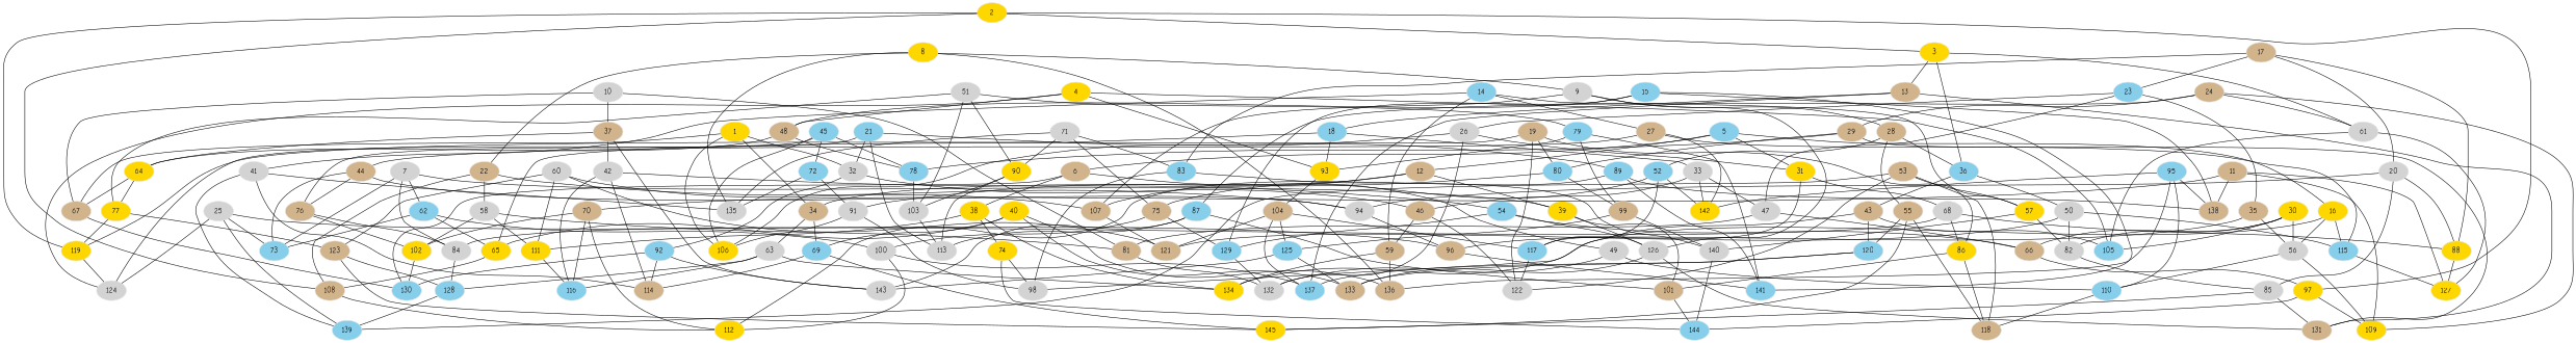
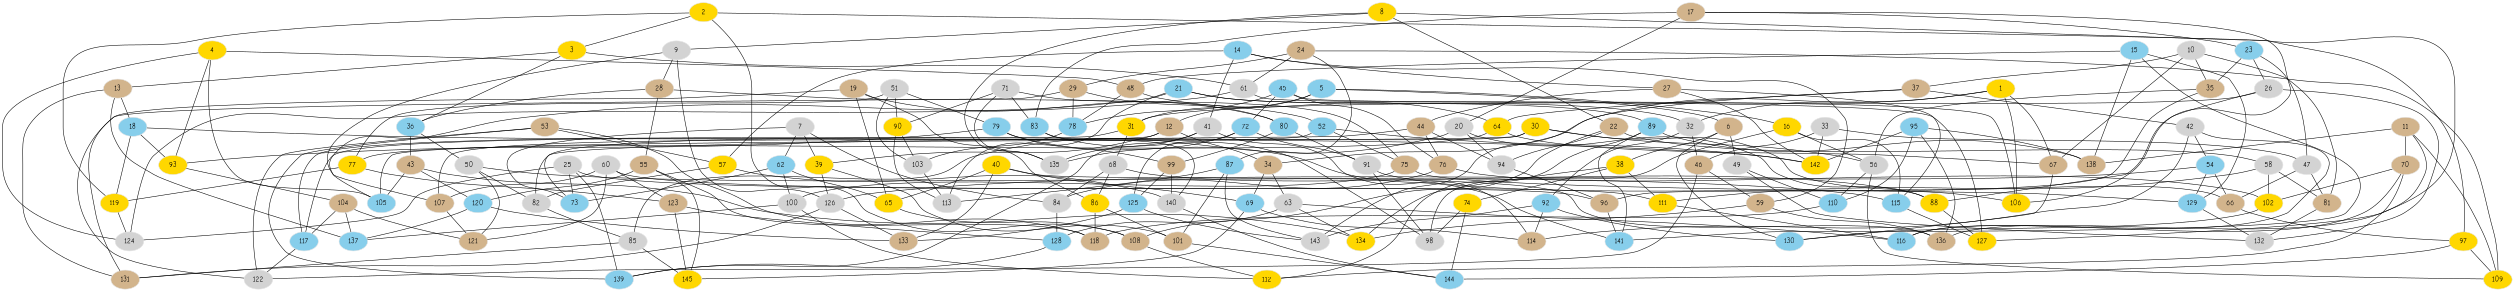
  graph {
    fontname="Comic Neue"
    node [color=gray90 fillcolor=tan fontname="Comic Neue" style=filled]
    edge [fontname="Comic Neue"]
    1 [fillcolor=gold]
    32 [fillcolor=lightgrey]
    34
    67
    106 [fillcolor=gold]
    46
    92 [fillcolor=skyblue]
    63 [fillcolor=lightgrey]
    69 [fillcolor=skyblue]
    130 [fillcolor=skyblue]
    2 [fillcolor=gold]
    3 [fillcolor=gold]
    97 [fillcolor=gold]
    108
    119 [fillcolor=gold]
    13
    36 [fillcolor=skyblue]
    61 [fillcolor=lightgrey]
    109 [fillcolor=gold]
    144 [fillcolor=skyblue]
    112 [fillcolor=gold]
    124 [fillcolor=lightgrey]
    18 [fillcolor=skyblue]
    131
    137 [fillcolor=skyblue]
    43
    50 [fillcolor=lightgrey]
    105 [fillcolor=skyblue]
    127 [fillcolor=gold]
    4 [fillcolor=gold]
    48
    93 [fillcolor=gold]
    78 [fillcolor=skyblue]
    64 [fillcolor=gold]
    104
    5 [fillcolor=skyblue]
    6
    12
    16 [fillcolor=gold]
    31 [fillcolor=gold]
    38 [fillcolor=gold]
    49 [fillcolor=lightgrey]
    39 [fillcolor=gold]
    107
    56 [fillcolor=lightgrey]
    98 [fillcolor=lightgrey]
    115 [fillcolor=skyblue]
    68 [fillcolor=lightgrey]
    117 [fillcolor=skyblue]
    74 [fillcolor=gold]
    111 [fillcolor=gold]
    134 [fillcolor=gold]
    132 [fillcolor=lightgrey]
    110 [fillcolor=skyblue]
    7 [fillcolor=lightgrey]
    62 [fillcolor=skyblue]
    73 [fillcolor=skyblue]
    84 [fillcolor=lightgrey]
    126 [fillcolor=lightgrey]
    101
    65 [fillcolor=gold]
    100 [fillcolor=lightgrey]
    128 [fillcolor=skyblue]
    8 [fillcolor=gold]
    9 [fillcolor=lightgrey]
    22
    135 [fillcolor=lightgrey]
    136
    28
    94 [fillcolor=lightgrey]
    58 [fillcolor=lightgrey]
    52 [fillcolor=skyblue]
    55
    121
    133
    10 [fillcolor=lightgrey]
    35
    37
    81
    96
    42 [fillcolor=lightgrey]
    143 [fillcolor=lightgrey]
    11
    70
    138
    116 [fillcolor=skyblue]
    102 [fillcolor=gold]
    33 [fillcolor=lightgrey]
    14 [fillcolor=skyblue]
    27
    41 [fillcolor=lightgrey]
    57 [fillcolor=gold]
    59
    44
    142 [fillcolor=gold]
    139 [fillcolor=skyblue]
    114
    82 [fillcolor=lightgrey]
    140 [fillcolor=lightgrey]
    15 [fillcolor=skyblue]
    129 [fillcolor=skyblue]
    141 [fillcolor=skyblue]
    20 [fillcolor=lightgrey]
    17
    23 [fillcolor=skyblue]
    83 [fillcolor=skyblue]
    88 [fillcolor=gold]
    85 [fillcolor=lightgrey]
    26 [fillcolor=lightgrey]
    47 [fillcolor=lightgrey]
    19
    80 [fillcolor=skyblue]
    86 [fillcolor=gold]
    122 [fillcolor=lightgrey]
    91 [fillcolor=lightgrey]
    99
    118
    145 [fillcolor=gold]
    21 [fillcolor=skyblue]
    89 [fillcolor=skyblue]
    113 [fillcolor=lightgrey]
    66
    24
    29
    87 [fillcolor=skyblue]
    25 [fillcolor=lightgrey]
    76
    75
    120 [fillcolor=skyblue]
    103 [fillcolor=lightgrey]
    30 [fillcolor=gold]
    54 [fillcolor=skyblue]
    77 [fillcolor=gold]
    40 [fillcolor=gold]
    45 [fillcolor=skyblue]
    72 [fillcolor=skyblue]
    125 [fillcolor=skyblue]
    51 [fillcolor=lightgrey]
    79 [fillcolor=skyblue]
    90 [fillcolor=gold]
    123
    53
    60 [fillcolor=lightgrey]
    71 [fillcolor=lightgrey]
    95 [fillcolor=skyblue]
    1 -- 32
    1 -- 34
    1 -- 67
    1 -- 106
    32 -- 46
    32 -- 92
    34 -- 63
    34 -- 69
    67 -- 130
    46 -- 59
    46 -- 122
    92 -- 130
    92 -- 143
    92 -- 114
    63 -- 134
    63 -- 128
    63 -- 116
    69 -- 114
    69 -- 145
    2 -- 3
    2 -- 97
    2 -- 108
    2 -- 119
    3 -- 13
    3 -- 36
    3 -- 61
    97 -- 109
    97 -- 144
    108 -- 112
    119 -- 124
    13 -- 18
    13 -- 131
    13 -- 137
    36 -- 43
    36 -- 50
    61 -- 105
    61 -- 127
    18 -- 119
    18 -- 93
-   18 -- 33
+   18 -- 142
    43 -- 105
    43 -- 134
    43 -- 120
    50 -- 115
    50 -- 121
    50 -- 82
    4 -- 124
    4 -- 105
    4 -- 48
    4 -- 93
    48 -- 78
    48 -- 64
    93 -- 104
    78 -- 103
    64 -- 67
    64 -- 77
    104 -- 137
    104 -- 117
    104 -- 121
    5 -- 6
    5 -- 12
    5 -- 16
    5 -- 31
    6 -- 130
    6 -- 38
    6 -- 49
    12 -- 34
    12 -- 39
    12 -- 107
    16 -- 56
    16 -- 98
    16 -- 115
    31 -- 68
    31 -- 117
    38 -- 74
    38 -- 111
    38 -- 134
    49 -- 132
    49 -- 110
    39 -- 126
    39 -- 101
    107 -- 121
    56 -- 109
    56 -- 110
    115 -- 127
    68 -- 84
    68 -- 88
    68 -- 86
    117 -- 122
    74 -- 144
    74 -- 98
    111 -- 116
    110 -- 118
    7 -- 39
    7 -- 62
    7 -- 73
    7 -- 84
    62 -- 73
    62 -- 65
    62 -- 100
    84 -- 128
    126 -- 131
    126 -- 133
    101 -- 144
    65 -- 108
    100 -- 112
    100 -- 137
    128 -- 139
    8 -- 9
    8 -- 22
    8 -- 135
    8 -- 136
    9 -- 107
    9 -- 126
    9 -- 28
    22 -- 108
    22 -- 94
    22 -- 58
    28 -- 36
    28 -- 52
    28 -- 55
    94 -- 96
    58 -- 111
    58 -- 81
    58 -- 102
    52 -- 117
    52 -- 142
    52 -- 75
    55 -- 118
    55 -- 145
    55 -- 120
    10 -- 67
+   10 -- 35
    10 -- 37
    10 -- 81
    35 -- 56
    35 -- 96
    37 -- 64
    37 -- 42
    37 -- 143
    81 -- 132
    96 -- 141
    42 -- 116
    42 -- 114
    42 -- 54
    11 -- 109
    11 -- 127
    11 -- 70
    11 -- 138
    70 -- 112
    70 -- 116
    70 -- 102
    102 -- 130
    33 -- 46
    33 -- 142
    33 -- 47
    14 -- 27
    14 -- 41
    14 -- 57
    14 -- 59
    27 -- 115
    27 -- 44
    27 -- 142
    41 -- 135
    41 -- 139
    41 -- 114
    57 -- 82
    57 -- 140
    59 -- 134
    59 -- 136
    44 -- 73
    44 -- 94
    44 -- 76
    82 -- 85
    140 -- 144
    15 -- 48
    15 -- 138
    15 -- 129
    15 -- 141
    129 -- 132
    20 -- 94
    20 -- 88
    20 -- 85
    17 -- 20
    17 -- 23
    17 -- 83
    17 -- 88
    23 -- 35
    23 -- 26
    23 -- 47
    83 -- 98
    83 -- 140
    88 -- 127
    85 -- 131
    85 -- 145
    26 -- 106
    26 -- 31
    26 -- 132
    47 -- 81
    47 -- 66
    19 -- 65
    19 -- 80
    19 -- 86
    19 -- 122
    80 -- 91
    80 -- 99
    86 -- 101
    86 -- 118
    91 -- 106
    91 -- 98
    99 -- 140
    99 -- 125
    21 -- 32
    21 -- 124
    21 -- 89
    21 -- 113
    89 -- 112
    89 -- 138
    89 -- 141
    66 -- 97
    24 -- 61
    24 -- 109
    24 -- 29
    24 -- 87
    29 -- 131
    29 -- 78
    29 -- 80
    87 -- 101
    87 -- 143
    87 -- 113
    25 -- 124
    25 -- 73
    25 -- 96
    25 -- 139
    76 -- 84
    76 -- 102
    75 -- 100
    75 -- 129
    120 -- 137
    120 -- 133
    103 -- 113
    30 -- 105
    30 -- 56
    30 -- 82
    30 -- 66
    54 -- 126
    54 -- 129
    54 -- 66
    77 -- 119
    77 -- 123
    40 -- 69
    40 -- 65
    40 -- 136
    40 -- 133
    45 -- 106
    45 -- 78
    45 -- 76
    45 -- 72
    72 -- 135
    72 -- 91
-   104 -- 125
+   72 -- 125
    125 -- 133
    125 -- 143
    51 -- 103
    51 -- 77
    51 -- 79
    51 -- 90
    79 -- 93
    79 -- 141
    79 -- 99
    90 -- 113
    90 -- 103
    123 -- 128
    123 -- 145
    53 -- 57
    53 -- 139
    53 -- 122
    53 -- 118
    60 -- 107
    60 -- 111
    60 -- 121
    60 -- 123
    71 -- 135
    71 -- 83
    71 -- 75
    71 -- 90
    95 -- 110
    95 -- 136
    95 -- 138
    95 -- 142
  }
